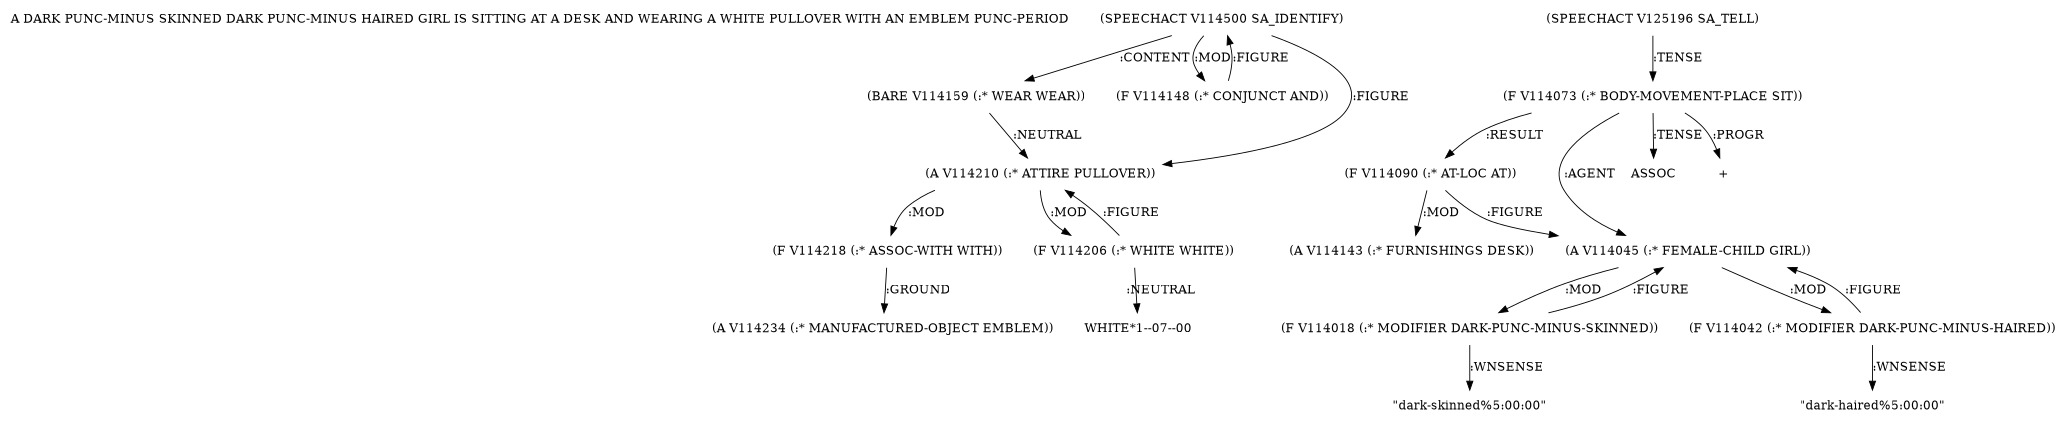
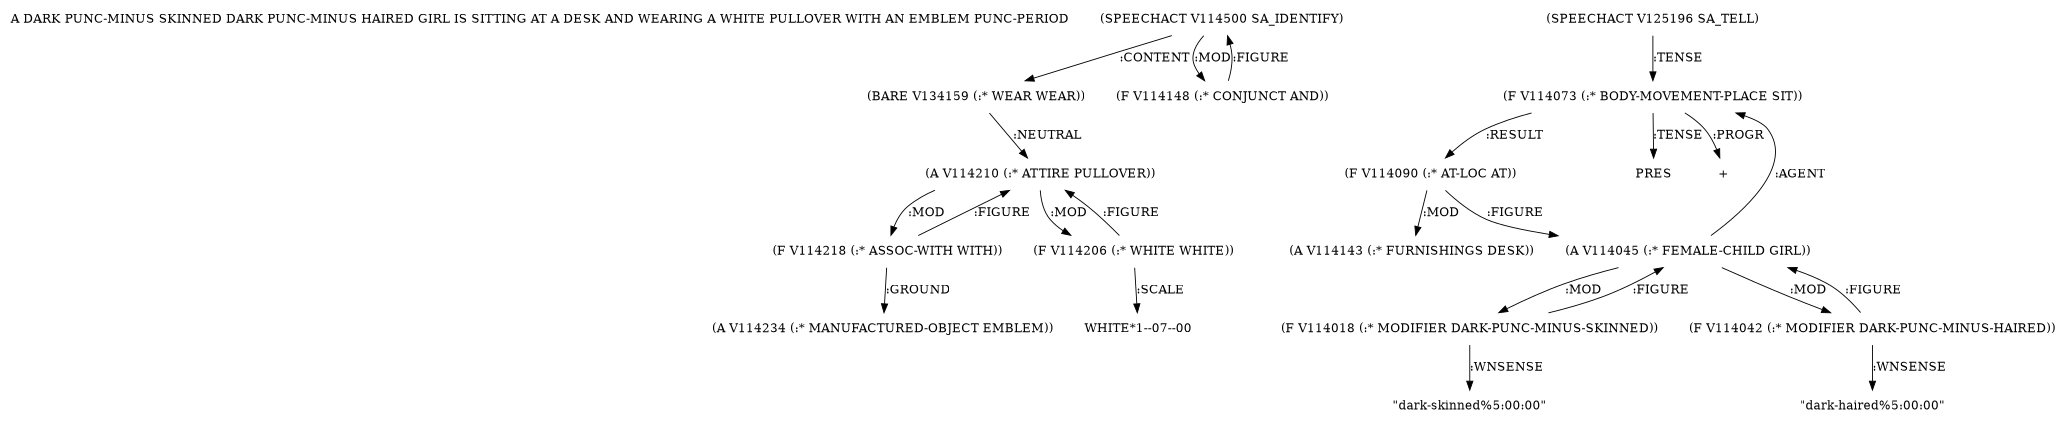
  digraph {
    node [shape=none]
    "A DARK PUNC-MINUS SKINNED DARK PUNC-MINUS HAIRED GIRL IS SITTING AT A DESK AND WEARING A WHITE PULLOVER WITH AN EMBLEM PUNC-PERIOD"
    n2 [label="(SPEECHACT V114500 SA_IDENTIFY)"]
-   n3 [label="(BARE V114159 (:* WEAR WEAR))"]
+   n3 [label="(BARE V134159 (:* WEAR WEAR))"]
    n4 [label="(F V114148 (:* CONJUNCT AND))"]
    n5 [label="(A V114210 (:* ATTIRE PULLOVER))"]
    n6 [label="(F V114218 (:* ASSOC-WITH WITH))"]
    n7 [label="(F V114206 (:* WHITE WHITE))"]
    n8 [label="(A V114234 (:* MANUFACTURED-OBJECT EMBLEM))"]
    n9 [label="WHITE*1--07--00"]
    n10 [label="(SPEECHACT V125196 SA_TELL)"]
    n11 [label="(F V114073 (:* BODY-MOVEMENT-PLACE SIT))"]
    n12 [label="(F V114090 (:* AT-LOC AT))"]
    n13 [label="(A V114045 (:* FEMALE-CHILD GIRL))"]
-   n14 [label=ASSOC]
+   n14 [label=PRES]
    n15 [label="+"]
    n16 [label="(A V114143 (:* FURNISHINGS DESK))"]
    n17 [label="(F V114018 (:* MODIFIER DARK-PUNC-MINUS-SKINNED))"]
    n18 [label="(F V114042 (:* MODIFIER DARK-PUNC-MINUS-HAIRED))"]
    n19 [label="\"dark-skinned%5:00:00\""]
    n20 [label="\"dark-haired%5:00:00\""]
    n2 -> n3 [label=":CONTENT"]
    n2 -> n4 [label=":MOD"]
    n3 -> n5 [label=":NEUTRAL"]
    n4 -> n2 [label=":FIGURE"]
    n5 -> n6 [label=":MOD"]
    n5 -> n7 [label=":MOD"]
-   n2 -> n5 [label=":FIGURE"]
+   n6 -> n5 [label=":FIGURE"]
    n6 -> n8 [label=":GROUND"]
    n7 -> n5 [label=":FIGURE"]
-   n7 -> n9 [label=":NEUTRAL"]
+   n7 -> n9 [label=":SCALE"]
    n10 -> n11 [label=":TENSE"]
    n11 -> n12 [label=":RESULT"]
-   n11 -> n13 [label=":AGENT"]
+   n13 -> n11 [label=":AGENT"]
    n11 -> n14 [label=":TENSE"]
    n11 -> n15 [label=":PROGR"]
    n12 -> n13 [label=":FIGURE"]
    n12 -> n16 [label=":MOD"]
    n13 -> n17 [label=":MOD"]
    n13 -> n18 [label=":MOD"]
    n17 -> n13 [label=":FIGURE"]
    n17 -> n19 [label=":WNSENSE"]
    n18 -> n13 [label=":FIGURE"]
    n18 -> n20 [label=":WNSENSE"]
  }
